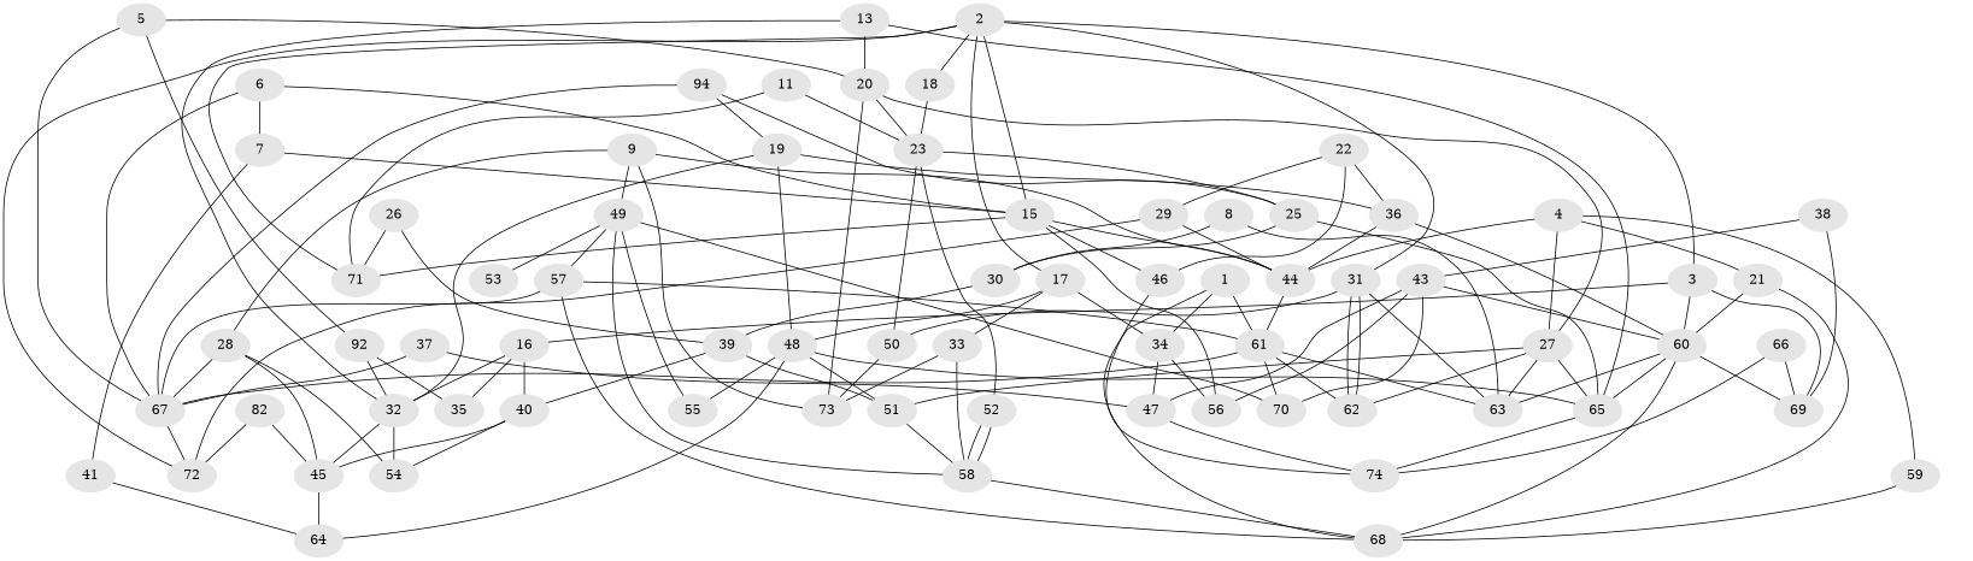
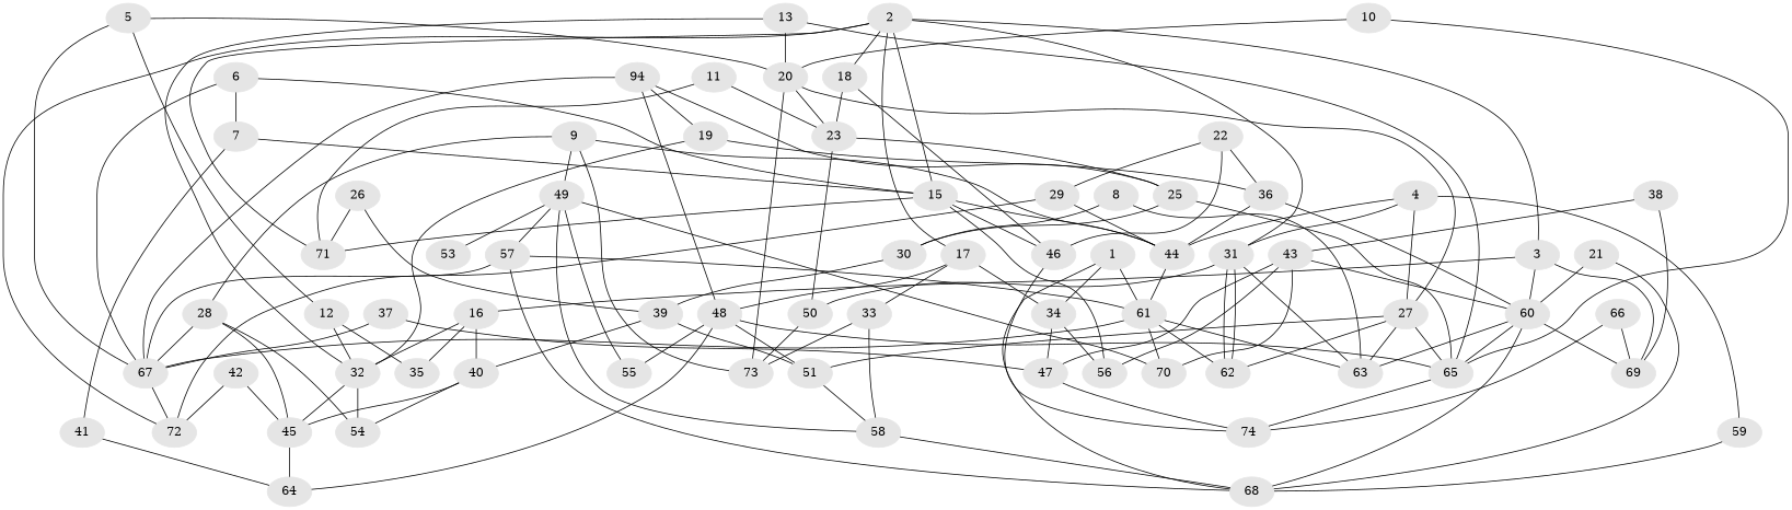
  graph {
    node [color=gray90 style=filled]
    1
    34
    61
    68
    56
    47
    67
    63
    70
    62
    2
    3
    15
    17
    18
    31
    71
    72
    16
    60
    69
    44
    46
    48
    33
    23
    50
    32
    35
    40
    65
    4
    27
    59
    51
    5
-   12 [label=92]
+   12
    20
    73
    6
    7
    41
    64
    8
    30
    39
    9
    28
    49
    45
    54
    53
    58
    55
    57
+   10
    74
    11
    25
-   52
    13
    n62 [label=94]
    19
    36
    21
    22
    29
    26
    37
    38
    43
-   42 [label=82]
+   42
    66
    1 -- 34
    1 -- 61
    1 -- 68
    34 -- 56
    34 -- 47
    61 -- 67
    61 -- 63
    61 -- 70
    61 -- 62
    47 -- 74
    67 -- 72
    2 -- 3
    2 -- 15
    2 -- 17
    2 -- 18
    2 -- 31
    2 -- 71
    2 -- 72
    3 -- 16
    3 -- 60
    3 -- 69
    15 -- 56
    15 -- 71
    15 -- 44
    15 -- 46
    17 -- 34
    17 -- 48
    17 -- 33
+   18 -- 46
    18 -- 23
    31 -- 63
    31 -- 62
    31 -- 62
    31 -- 50
    16 -- 32
    16 -- 35
    16 -- 40
    60 -- 68
    60 -- 63
    60 -- 69
    60 -- 65
    44 -- 61
    46 -- 74
    48 -- 65
    48 -- 51
    48 -- 64
    48 -- 55
    33 -- 73
    33 -- 58
    23 -- 50
    23 -- 25
-   23 -- 52
    50 -- 73
    32 -- 45
    32 -- 54
    40 -- 45
    40 -- 54
    65 -- 74
-   4 -- 21
+   4 -- 31
    4 -- 44
    4 -- 27
    4 -- 59
    27 -- 63
    27 -- 62
    27 -- 65
    27 -- 51
    59 -- 68
    51 -- 58
    5 -- 67
    5 -- 12
    5 -- 20
    12 -- 32
    12 -- 35
    20 -- 23
    20 -- 27
    20 -- 73
    6 -- 67
    6 -- 15
    6 -- 7
    7 -- 15
    7 -- 41
    41 -- 64
    8 -- 63
    8 -- 30
    30 -- 39
    39 -- 40
    39 -- 51
    9 -- 44
    9 -- 73
    9 -- 28
    9 -- 49
    28 -- 67
    28 -- 45
    28 -- 54
    49 -- 70
    49 -- 53
    49 -- 58
    49 -- 55
    49 -- 57
    45 -- 64
    58 -- 68
    57 -- 61
    57 -- 68
    57 -- 67
+   10 -- 65
+   10 -- 20
    11 -- 71
    11 -- 23
    25 -- 65
    25 -- 30
-   52 -- 58
-   52 -- 58
    13 -- 32
    13 -- 65
    13 -- 20
    n62 -- 67
-   19 -- 48
+   n62 -- 48
    n62 -- 25
    n62 -- 19
    19 -- 32
    19 -- 36
    36 -- 60
    36 -- 44
    21 -- 68
    21 -- 60
    22 -- 46
    22 -- 36
    22 -- 29
    29 -- 72
    29 -- 44
    26 -- 71
    26 -- 39
    37 -- 47
    37 -- 67
    38 -- 69
    38 -- 43
    43 -- 56
    43 -- 47
    43 -- 70
    43 -- 60
    42 -- 72
    42 -- 45
    66 -- 69
    66 -- 74
  }
